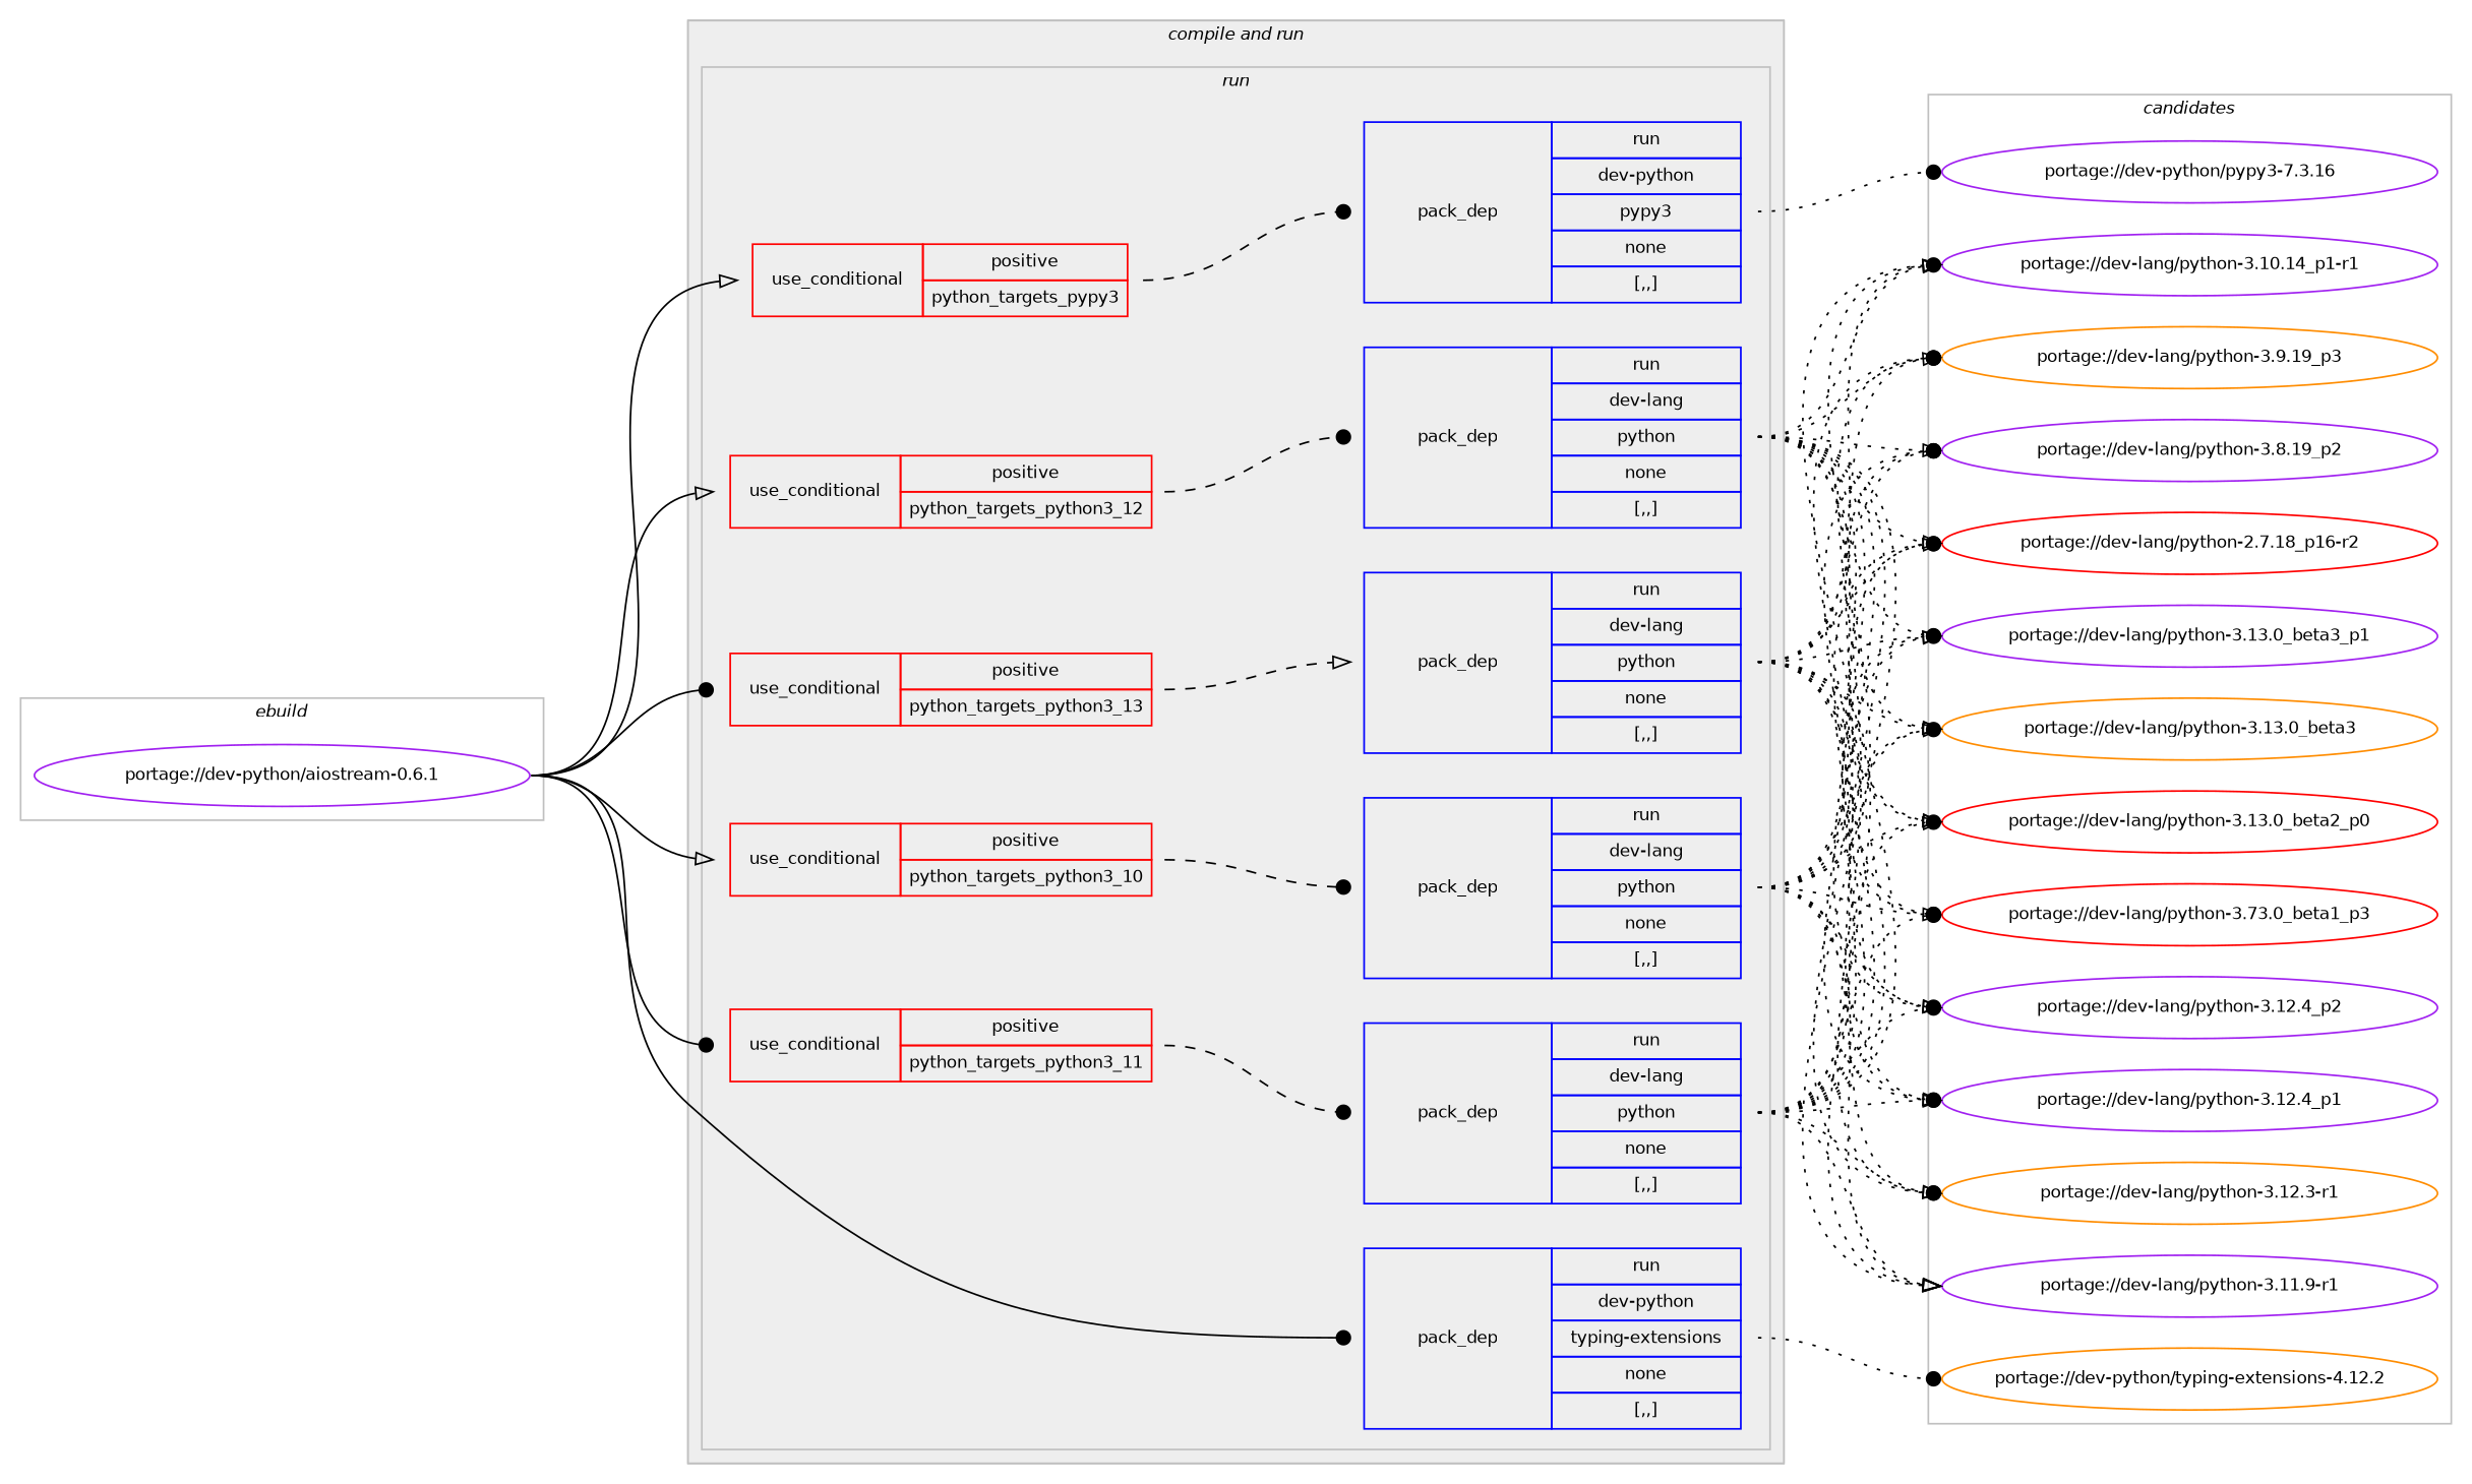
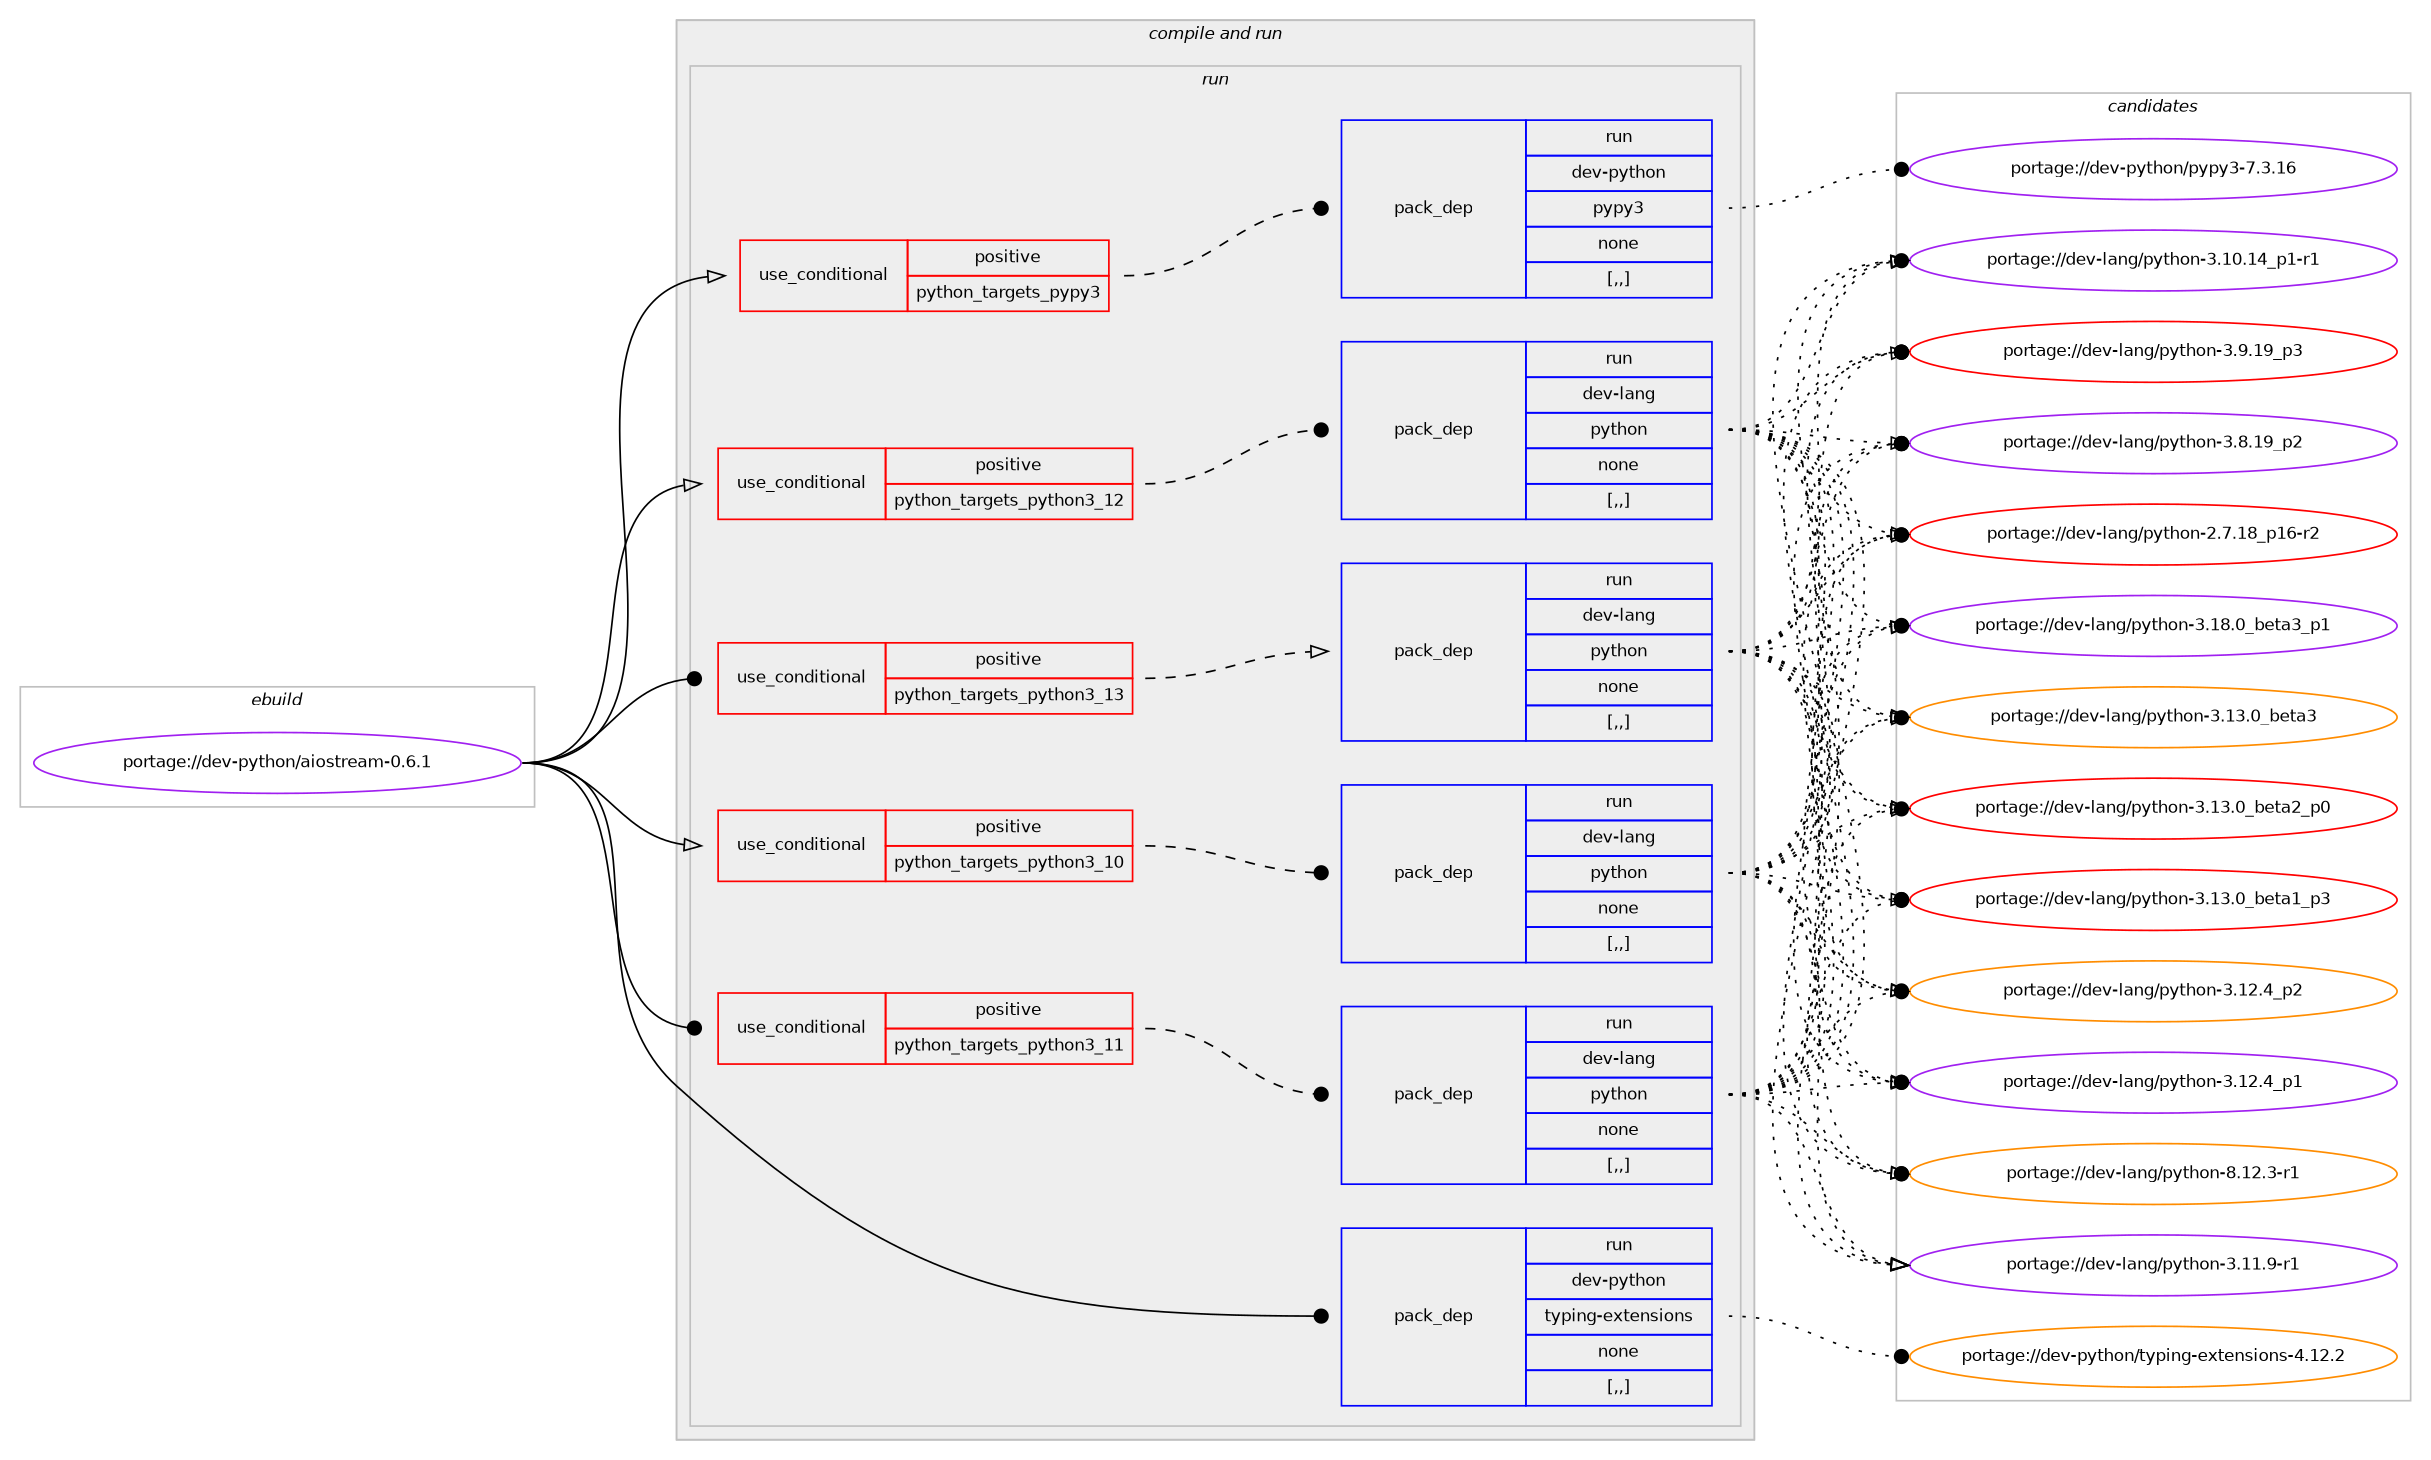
  digraph {
    compound=true
    concentrate=true
    fontname=Helvetica
    fontsize=10
    newrank=true
    rankdir=LR
    ranksep=1.5
    node [color=red fontname=Helvetica fontsize=10]
    edge [arrowhead=dot headport=w style=dotted tailport=e weight=100]
    n1 [color=purple label="portage://dev-python/aiostream-0.6.1" width=4]
    n2 [color=blue label=<<TABLE BORDER="0" CELLBORDER="1" CELLSPACING="0" CELLPADDING="4" WIDTH="220"><TR><TD ROWSPAN="6" CELLPADDING="30">pack_dep</TD></TR><TR><TD WIDTH="110">run</TD></TR><TR><TD>dev-python</TD></TR><TR><TD>pypy3</TD></TR><TR><TD>none</TD></TR><TR><TD>[,,]</TD></TR></TABLE>> shape=none]
    n3 [label=<<TABLE BORDER="0" CELLBORDER="1" CELLSPACING="0" CELLPADDING="4"><TR><TD ROWSPAN="3" CELLPADDING="10">use_conditional</TD></TR><TR><TD>positive</TD></TR><TR><TD>python_targets_pypy3</TD></TR></TABLE>> shape=none]
    n4 [color=blue label=<<TABLE BORDER="0" CELLBORDER="1" CELLSPACING="0" CELLPADDING="4" WIDTH="220"><TR><TD ROWSPAN="6" CELLPADDING="30">pack_dep</TD></TR><TR><TD WIDTH="110">run</TD></TR><TR><TD>dev-lang</TD></TR><TR><TD>python</TD></TR><TR><TD>none</TD></TR><TR><TD>[,,]</TD></TR></TABLE>> shape=none]
    n5 [label=<<TABLE BORDER="0" CELLBORDER="1" CELLSPACING="0" CELLPADDING="4"><TR><TD ROWSPAN="3" CELLPADDING="10">use_conditional</TD></TR><TR><TD>positive</TD></TR><TR><TD>python_targets_python3_10</TD></TR></TABLE>> shape=none]
    n6 [color=blue label=<<TABLE BORDER="0" CELLBORDER="1" CELLSPACING="0" CELLPADDING="4" WIDTH="220"><TR><TD ROWSPAN="6" CELLPADDING="30">pack_dep</TD></TR><TR><TD WIDTH="110">run</TD></TR><TR><TD>dev-lang</TD></TR><TR><TD>python</TD></TR><TR><TD>none</TD></TR><TR><TD>[,,]</TD></TR></TABLE>> shape=none]
    n7 [label=<<TABLE BORDER="0" CELLBORDER="1" CELLSPACING="0" CELLPADDING="4"><TR><TD ROWSPAN="3" CELLPADDING="10">use_conditional</TD></TR><TR><TD>positive</TD></TR><TR><TD>python_targets_python3_11</TD></TR></TABLE>> shape=none]
    n8 [color=blue label=<<TABLE BORDER="0" CELLBORDER="1" CELLSPACING="0" CELLPADDING="4" WIDTH="220"><TR><TD ROWSPAN="6" CELLPADDING="30">pack_dep</TD></TR><TR><TD WIDTH="110">run</TD></TR><TR><TD>dev-lang</TD></TR><TR><TD>python</TD></TR><TR><TD>none</TD></TR><TR><TD>[,,]</TD></TR></TABLE>> shape=none]
    n9 [label=<<TABLE BORDER="0" CELLBORDER="1" CELLSPACING="0" CELLPADDING="4"><TR><TD ROWSPAN="3" CELLPADDING="10">use_conditional</TD></TR><TR><TD>positive</TD></TR><TR><TD>python_targets_python3_12</TD></TR></TABLE>> shape=none]
    n10 [color=blue label=<<TABLE BORDER="0" CELLBORDER="1" CELLSPACING="0" CELLPADDING="4" WIDTH="220"><TR><TD ROWSPAN="6" CELLPADDING="30">pack_dep</TD></TR><TR><TD WIDTH="110">run</TD></TR><TR><TD>dev-lang</TD></TR><TR><TD>python</TD></TR><TR><TD>none</TD></TR><TR><TD>[,,]</TD></TR></TABLE>> shape=none]
    n11 [label=<<TABLE BORDER="0" CELLBORDER="1" CELLSPACING="0" CELLPADDING="4"><TR><TD ROWSPAN="3" CELLPADDING="10">use_conditional</TD></TR><TR><TD>positive</TD></TR><TR><TD>python_targets_python3_13</TD></TR></TABLE>> shape=none]
    n12 [color=blue label=<<TABLE BORDER="0" CELLBORDER="1" CELLSPACING="0" CELLPADDING="4" WIDTH="220"><TR><TD ROWSPAN="6" CELLPADDING="30">pack_dep</TD></TR><TR><TD WIDTH="110">run</TD></TR><TR><TD>dev-python</TD></TR><TR><TD>typing-extensions</TD></TR><TR><TD>none</TD></TR><TR><TD>[,,]</TD></TR></TABLE>> shape=none]
    n13 [color=purple label="portage://dev-python/pypy3-7.3.16" width=4]
-   n14 [color=purple label="portage://dev-lang/python-3.13.0_beta3_p1" width=4]
+   n14 [color=purple label="portage://dev-lang/python-3.18.0_beta3_p1" width=4]
    n15 [color=darkorange label="portage://dev-lang/python-3.13.0_beta3" width=4]
    n16 [label="portage://dev-lang/python-3.13.0_beta2_p0" width=4]
-   n17 [label="portage://dev-lang/python-3.73.0_beta1_p3" width=4]
-   n18 [color=purple label="portage://dev-lang/python-3.12.4_p2" width=4]
+   n17 [label="portage://dev-lang/python-3.13.0_beta1_p3" width=4]
+   n18 [color=darkorange label="portage://dev-lang/python-3.12.4_p2" width=4]
    n19 [color=purple label="portage://dev-lang/python-3.12.4_p1" width=4]
-   n20 [color=darkorange label="portage://dev-lang/python-3.12.3-r1" width=4]
+   n20 [color=darkorange label="portage://dev-lang/python-8.12.3-r1" width=4]
    n21 [color=purple label="portage://dev-lang/python-3.11.9-r1" width=4]
    n22 [color=purple label="portage://dev-lang/python-3.10.14_p1-r1" width=4]
-   n23 [color=darkorange label="portage://dev-lang/python-3.9.19_p3" width=4]
+   n23 [label="portage://dev-lang/python-3.9.19_p3" width=4]
    n24 [color=purple label="portage://dev-lang/python-3.8.19_p2" width=4]
    n25 [label="portage://dev-lang/python-2.7.18_p16-r2" width=4]
    n26 [color=darkorange label="portage://dev-python/typing-extensions-4.12.2" width=4]
    subgraph cluster_1 {
      color=gray
      label=<<i>ebuild</i>>
      n1
    }
    subgraph cluster_2 {
      color=gray
      label=<<i>dependencies</i>>
      subgraph cluster_3 {
        color=gray
        fillcolor="#eeeeee"
        label=<<i>compile</i>>
        style=filled
      }
      subgraph cluster_4 {
        color=gray
        fillcolor="#eeeeee"
        label=<<i>compile and run</i>>
        style=filled
      }
      subgraph cluster_5 {
        color=gray
        fillcolor="#eeeeee"
        label=<<i>run</i>>
        style=filled
        subgraph sub_6 {
          color=gray
          fillcolor="#eeeeee"
          label=<<i>run</i>>
          style=filled
          n3
          subgraph sub_7 {
            color=gray
            fillcolor="#eeeeee"
            label=<<i>run</i>>
            style=filled
            n2
          }
        }
        subgraph sub_8 {
          color=gray
          fillcolor="#eeeeee"
          label=<<i>run</i>>
          style=filled
          n5
          subgraph sub_9 {
            color=gray
            fillcolor="#eeeeee"
            label=<<i>run</i>>
            style=filled
            n4
          }
        }
        subgraph sub_10 {
          color=gray
          fillcolor="#eeeeee"
          label=<<i>run</i>>
          style=filled
          n7
          subgraph sub_11 {
            color=gray
            fillcolor="#eeeeee"
            label=<<i>run</i>>
            style=filled
            n6
          }
        }
        subgraph sub_12 {
          color=gray
          fillcolor="#eeeeee"
          label=<<i>run</i>>
          style=filled
          n9
          subgraph sub_13 {
            color=gray
            fillcolor="#eeeeee"
            label=<<i>run</i>>
            style=filled
            n8
          }
        }
        subgraph sub_14 {
          color=gray
          fillcolor="#eeeeee"
          label=<<i>run</i>>
          style=filled
          n11
          subgraph sub_15 {
            color=gray
            fillcolor="#eeeeee"
            label=<<i>run</i>>
            style=filled
            n10
          }
        }
        subgraph sub_16 {
          color=gray
          fillcolor="#eeeeee"
          label=<<i>run</i>>
          style=filled
          n12
        }
      }
    }
    subgraph cluster_17 {
      color=gray
      label=<<i>candidates</i>>
      rank=same
      subgraph sub_18 {
        color=black
        label=<<i>candidates</i>>
        nodesep=1
        rank=same
        n13
      }
      subgraph sub_19 {
        color=black
        label=<<i>candidates</i>>
        nodesep=1
        rank=same
        n14
        n15
        n16
        n17
        n18
        n19
        n20
        n21
        n22
        n23
        n24
        n25
      }
      subgraph sub_20 {
        color=black
        label=<<i>candidates</i>>
        nodesep=1
        rank=same
        n14
        n15
        n16
        n17
        n18
        n19
        n20
        n21
        n22
        n23
        n24
        n25
      }
      subgraph sub_21 {
        color=black
        label=<<i>candidates</i>>
        nodesep=1
        rank=same
        n14
        n15
        n16
        n17
        n18
        n19
        n20
        n21
        n22
        n23
        n24
        n25
      }
      subgraph sub_22 {
        color=black
        label=<<i>candidates</i>>
        nodesep=1
        rank=same
        n14
        n15
        n16
        n17
        n18
        n19
        n20
        n21
        n22
        n23
        n24
        n25
      }
      subgraph sub_23 {
        color=black
        label=<<i>candidates</i>>
        nodesep=1
        rank=same
        n26
      }
    }
    n1 -> n3 [arrowhead=onormal style=solid weight=20]
    n1 -> n5 [arrowhead=onormal style=solid weight=20]
    n1 -> n7 [style=solid weight=20]
    n1 -> n9 [arrowhead=onormal style=solid weight=20]
    n1 -> n11 [style=solid weight=20]
    n1 -> n12 [style=solid weight=20]
    n2 -> n13
    n3 -> n2 [style=dashed weight=20]
    n4 -> n14 [arrowhead=onormal]
    n4 -> n15
    n4 -> n16
    n4 -> n17 [arrowhead=onormal]
    n4 -> n18 [arrowhead=onormal]
    n4 -> n19
    n4 -> n20 [arrowhead=onormal]
    n4 -> n21 [arrowhead=onormal]
    n4 -> n22 [arrowhead=onormal]
    n4 -> n23
    n4 -> n24
    n4 -> n25 [arrowhead=onormal]
    n5 -> n4 [style=dashed weight=20]
    n6 -> n14 [arrowhead=onormal]
    n6 -> n15 [arrowhead=onormal]
    n6 -> n16 [arrowhead=onormal]
    n6 -> n17
    n6 -> n18
    n6 -> n19 [arrowhead=onormal]
    n6 -> n20 [arrowhead=onormal]
    n6 -> n21 [arrowhead=onormal]
    n6 -> n22
    n6 -> n23
    n6 -> n24
    n6 -> n25
    n7 -> n6 [style=dashed weight=20]
    n8 -> n14
    n8 -> n15 [arrowhead=onormal]
    n8 -> n16 [arrowhead=onormal]
    n8 -> n17
    n8 -> n18 [arrowhead=onormal]
    n8 -> n19
    n8 -> n20
    n8 -> n21 [arrowhead=onormal]
    n8 -> n22 [arrowhead=onormal]
    n8 -> n23
    n8 -> n24 [arrowhead=onormal]
    n8 -> n25 [arrowhead=onormal]
    n9 -> n8 [style=dashed weight=20]
    n10 -> n14
    n10 -> n15 [arrowhead=onormal]
    n10 -> n16 [arrowhead=onormal]
    n10 -> n17
    n10 -> n18
    n10 -> n19 [arrowhead=onormal]
    n10 -> n20
    n10 -> n21 [arrowhead=onormal]
    n10 -> n22 [arrowhead=onormal]
    n10 -> n23 [arrowhead=onormal]
    n10 -> n24
    n10 -> n25
    n11 -> n10 [arrowhead=onormal style=dashed weight=20]
    n12 -> n26
  }
